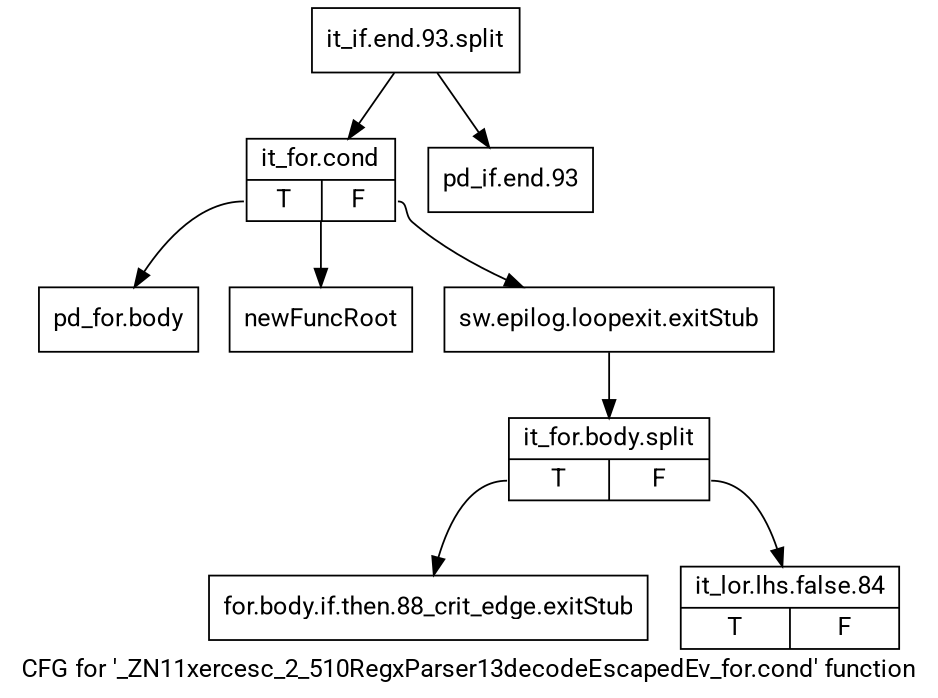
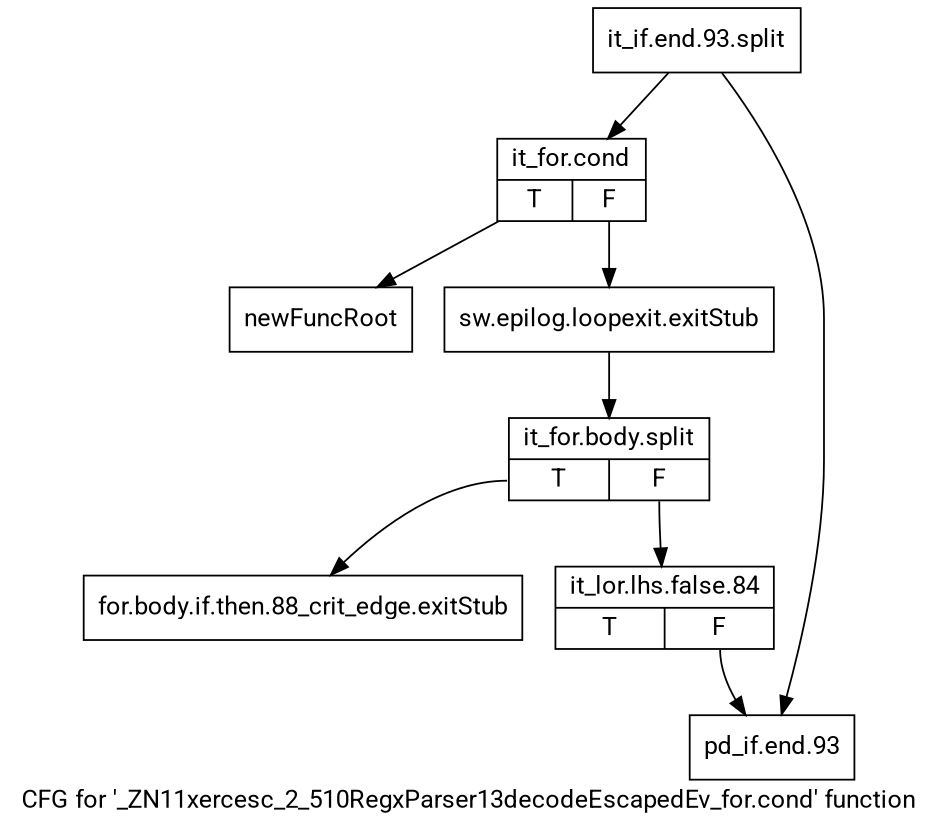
  digraph {
    fontname=Roboto
    label="CFG for '_ZN11xercesc_2_510RegxParser13decodeEscapedEv_for.cond' function"
    node [fontname=Roboto shape=record]
    edge [fontname=Roboto]
    n1 [label="{newFuncRoot}"]
    n2 [label="{it_for.cond|{<s0>T|<s1>F}}"]
    n3 [label="{sw.epilog.loopexit.exitStub}"]
-   n4 [label="{pd_for.body}"]
    n5 [label="{it_for.body.split|{<s0>T|<s1>F}}"]
    n6 [label="{for.body.if.then.88_crit_edge.exitStub}"]
    n7 [label="{it_lor.lhs.false.84|{<s0>T|<s1>F}}"]
    n8 [label="{pd_if.end.93}"]
    n9 [label="{it_if.end.93.split}"]
    n2 -> n1
    n2 -> n3 [tailport=s1]
-   n2 -> n4 [tailport=s0]
    n3 -> n5
    n5 -> n6 [tailport=s0]
    n5 -> n7 [tailport=s1]
+   n7 -> n8 [tailport=s1]
    n9 -> n2
    n9 -> n8
  }
